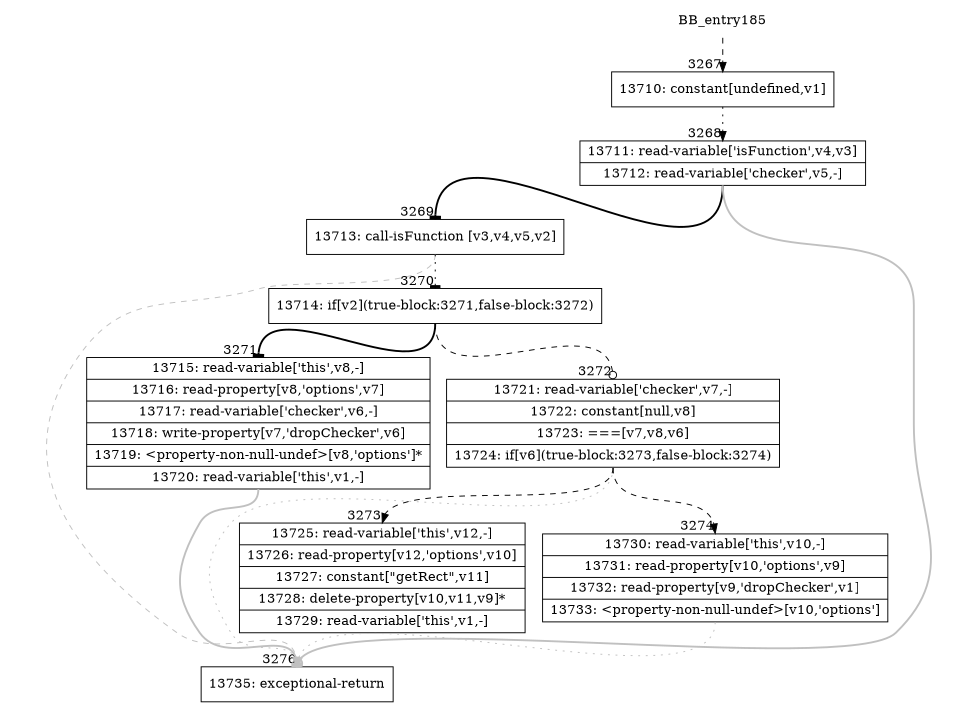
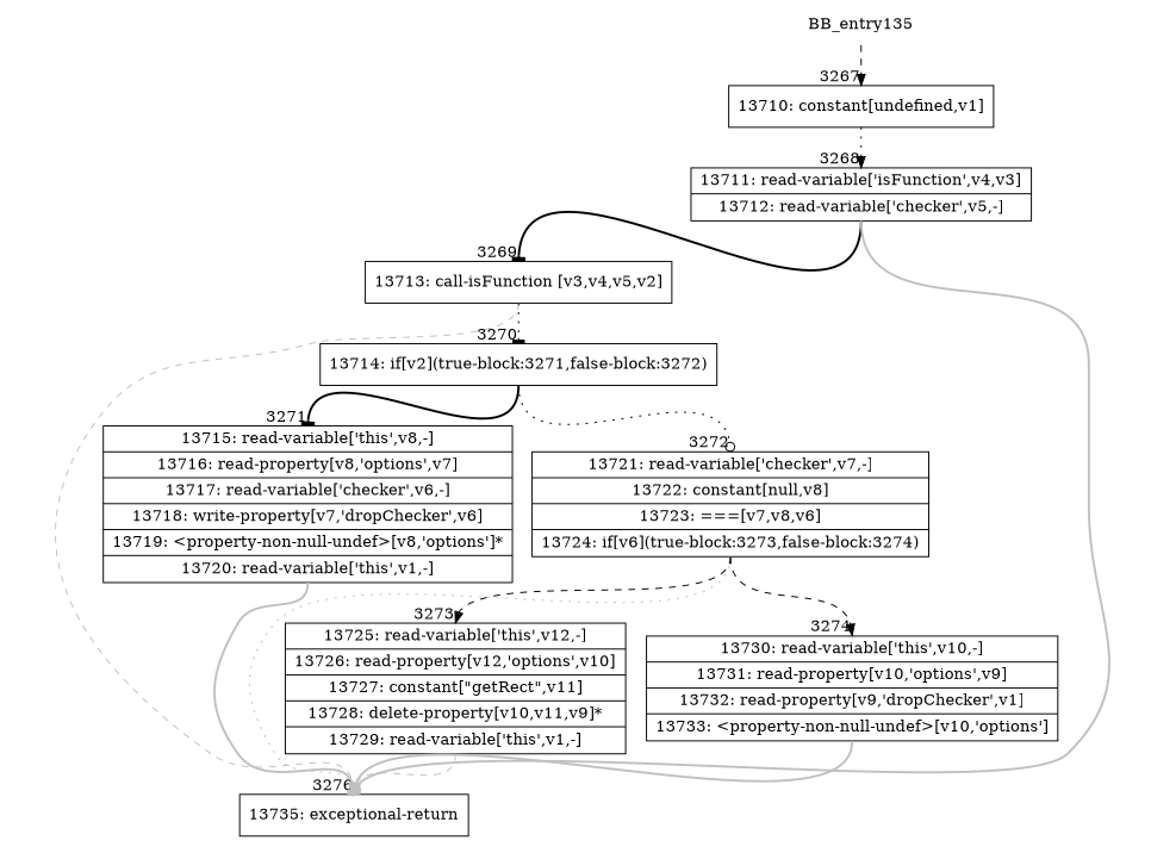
  digraph {
    rankdir=TD
    node [shape=record]
    edge [arrowhead=normal headport=n style=dashed tailport=s]
-   BB_entry135 [shape=none label=BB_entry185]
+   BB_entry135 [shape=none]
    n2 [label="{13710: constant[undefined,v1]}"]
    n3 [label="{13711: read-variable['isFunction',v4,v3]|13712: read-variable['checker',v5,-]}"]
    n4 [label="{13713: call-isFunction [v3,v4,v5,v2]}"]
    n5 [label="{13735: exceptional-return}"]
    n6 [label="{13714: if[v2](true-block:3271,false-block:3272)}"]
    n7 [label="{13715: read-variable['this',v8,-]|13716: read-property[v8,'options',v7]|13717: read-variable['checker',v6,-]|13718: write-property[v7,'dropChecker',v6]|13719: \<property-non-null-undef\>[v8,'options']*|13720: read-variable['this',v1,-]}"]
    n8 [label="{13721: read-variable['checker',v7,-]|13722: constant[null,v8]|13723: ===[v7,v8,v6]|13724: if[v6](true-block:3273,false-block:3274)}"]
    n9 [label="{13725: read-variable['this',v12,-]|13726: read-property[v12,'options',v10]|13727: constant[\"getRect\",v11]|13728: delete-property[v10,v11,v9]*|13729: read-variable['this',v1,-]}"]
    n10 [label="{13730: read-variable['this',v10,-]|13731: read-property[v10,'options',v9]|13732: read-property[v9,'dropChecker',v1]|13733: \<property-non-null-undef\>[v10,'options']}"]
    BB_entry135 -> n2 [headlabel="    3267"]
    n2 -> n3 [headlabel="      3268" style=dotted]
    n3 -> n4 [arrowhead=tee headlabel="      3269" style=bold]
    n3 -> n5 [arrowhead=odot color=gray headlabel="      3276" style=bold]
    n4 -> n5 [color=gray]
    n4 -> n6 [arrowhead=tee headlabel="      3270" style=dotted]
    n6 -> n7 [arrowhead=tee headlabel="      3271" style=bold]
-   n6 -> n8 [arrowhead=odot headlabel="      3272"]
+   n6 -> n8 [arrowhead=odot headlabel="      3272" style=dotted]
    n7 -> n5 [arrowhead=tee color=gray style=bold]
    n8 -> n5 [arrowhead=odot color=gray style=dotted]
    n8 -> n9 [headlabel="      3273"]
    n8 -> n10 [headlabel="      3274"]
-   n10 -> n5 [color=gray style=dotted]
+   n9 -> n5 [arrowhead=odot color=gray]
+   n10 -> n5 [color=gray style=bold]
  }
